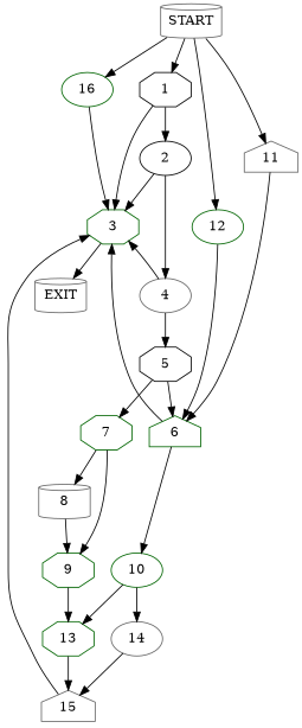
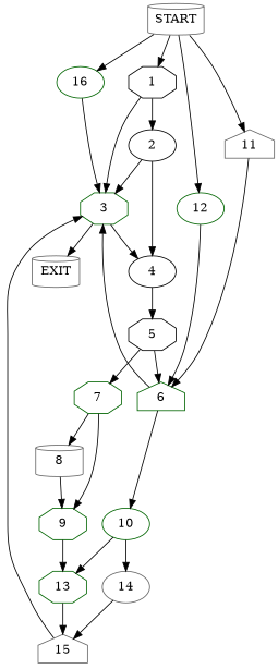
  digraph {
    node [color=darkgreen shape=octagon]
    n1 [color=gray40 label=START shape=cylinder]
    1 [color=black]
    11 [color=gray40 shape=house]
    12 [shape=ellipse]
    16 [shape=ellipse]
    2 [color=black shape=ellipse]
    3
    6 [shape=house]
    n9 [color=gray40 label=EXIT shape=cylinder]
-   4 [color=gray40 shape=ellipse]
+   4 [color=black shape=ellipse]
    5 [color=black]
    7
    10 [shape=ellipse]
    8 [color=gray40 shape=cylinder]
    9
    13
    14 [color=gray40 shape=ellipse]
    15 [color=gray40 shape=house]
    n1 -> 1
    n1 -> 11
    n1 -> 12
    n1 -> 16
    1 -> 2
    1 -> 3
    11 -> 6
    12 -> 6
    16 -> 3
    2 -> 3
    2 -> 4
    3 -> n9
    6 -> 3
    6 -> 10
-   4 -> 3
+   3 -> 4
    4 -> 5
    5 -> 6
    5 -> 7
    7 -> 8
    7 -> 9
    10 -> 13
    10 -> 14
    8 -> 9
    9 -> 13
    13 -> 15
    14 -> 15
    15 -> 3
  }
